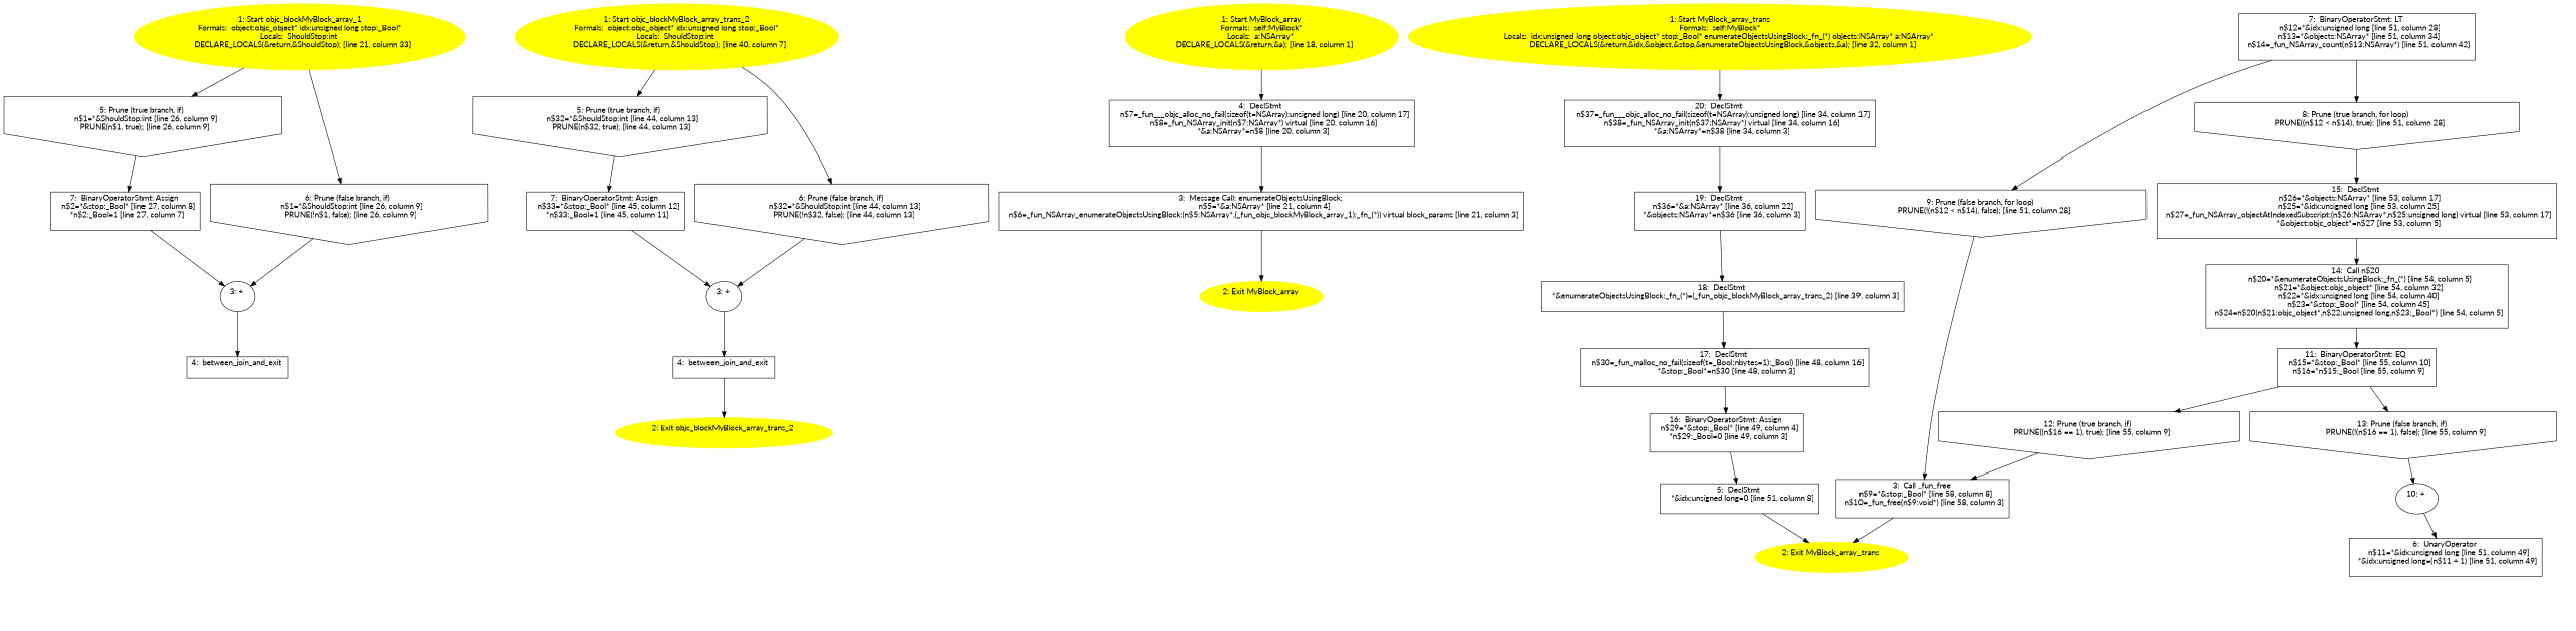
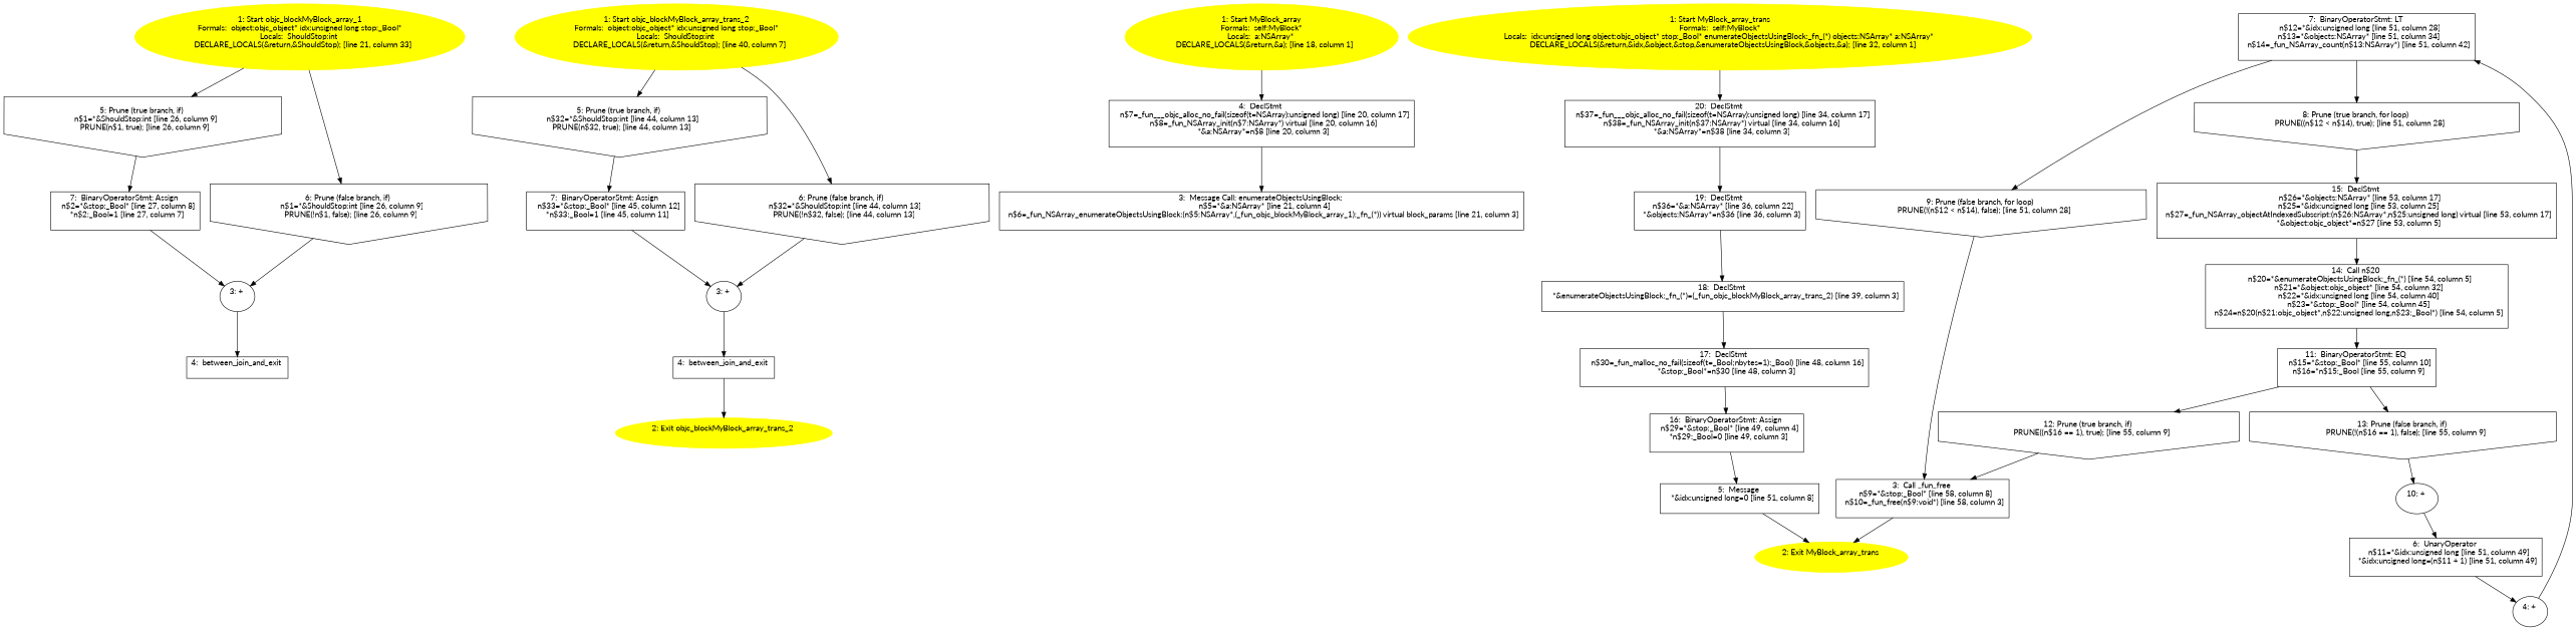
  digraph {
    fontname=Lato
    node [fontname=Lato shape=box]
    edge [fontname=Lato]
    n1 [color=yellow label="1: Start objc_blockMyBlock_array_1\nFormals:  object:objc_object* idx:unsigned long stop:_Bool*\nLocals:  ShouldStop:int \n   DECLARE_LOCALS(&return,&ShouldStop); [line 21, column 33]\n " style=filled shape=""]
    n2 [label="5: Prune (true branch, if) \n   n$1=*&ShouldStop:int [line 26, column 9]\n  PRUNE(n$1, true); [line 26, column 9]\n " shape=invhouse]
    n3 [label="6: Prune (false branch, if) \n   n$1=*&ShouldStop:int [line 26, column 9]\n  PRUNE(!n$1, false); [line 26, column 9]\n " shape=invhouse]
    n4 [label="7:  BinaryOperatorStmt: Assign \n   n$2=*&stop:_Bool* [line 27, column 8]\n  *n$2:_Bool=1 [line 27, column 7]\n "]
    n5 [label="3: + \n  " shape=""]
    n6 [label="4:  between_join_and_exit \n  "]
    n7 [color=yellow label="1: Start objc_blockMyBlock_array_trans_2\nFormals:  object:objc_object* idx:unsigned long stop:_Bool*\nLocals:  ShouldStop:int \n   DECLARE_LOCALS(&return,&ShouldStop); [line 40, column 7]\n " style=filled shape=""]
    n8 [label="5: Prune (true branch, if) \n   n$32=*&ShouldStop:int [line 44, column 13]\n  PRUNE(n$32, true); [line 44, column 13]\n " shape=invhouse]
    n9 [label="6: Prune (false branch, if) \n   n$32=*&ShouldStop:int [line 44, column 13]\n  PRUNE(!n$32, false); [line 44, column 13]\n " shape=invhouse]
    n10 [label="7:  BinaryOperatorStmt: Assign \n   n$33=*&stop:_Bool* [line 45, column 12]\n  *n$33:_Bool=1 [line 45, column 11]\n "]
    n11 [label="3: + \n  " shape=""]
    n12 [label="4:  between_join_and_exit \n  "]
    n13 [color=yellow label="2: Exit objc_blockMyBlock_array_trans_2 \n  " style=filled shape=""]
    n14 [color=yellow label="1: Start MyBlock_array\nFormals:  self:MyBlock*\nLocals:  a:NSArray* \n   DECLARE_LOCALS(&return,&a); [line 18, column 1]\n " style=filled shape=""]
    n15 [label="4:  DeclStmt \n   n$7=_fun___objc_alloc_no_fail(sizeof(t=NSArray):unsigned long) [line 20, column 17]\n  n$8=_fun_NSArray_init(n$7:NSArray*) virtual [line 20, column 16]\n  *&a:NSArray*=n$8 [line 20, column 3]\n "]
    n16 [label="3:  Message Call: enumerateObjectsUsingBlock: \n   n$5=*&a:NSArray* [line 21, column 4]\n  n$6=_fun_NSArray_enumerateObjectsUsingBlock:(n$5:NSArray*,(_fun_objc_blockMyBlock_array_1):_fn_(*)) virtual block_params [line 21, column 3]\n "]
-   n17 [color=yellow label="2: Exit MyBlock_array \n  " style=filled shape=""]
    n18 [color=yellow label="1: Start MyBlock_array_trans\nFormals:  self:MyBlock*\nLocals:  idx:unsigned long object:objc_object* stop:_Bool* enumerateObjectsUsingBlock:_fn_(*) objects:NSArray* a:NSArray* \n   DECLARE_LOCALS(&return,&idx,&object,&stop,&enumerateObjectsUsingBlock,&objects,&a); [line 32, column 1]\n " style=filled shape=""]
    n19 [label="20:  DeclStmt \n   n$37=_fun___objc_alloc_no_fail(sizeof(t=NSArray):unsigned long) [line 34, column 17]\n  n$38=_fun_NSArray_init(n$37:NSArray*) virtual [line 34, column 16]\n  *&a:NSArray*=n$38 [line 34, column 3]\n "]
    n20 [label="19:  DeclStmt \n   n$36=*&a:NSArray* [line 36, column 22]\n  *&objects:NSArray*=n$36 [line 36, column 3]\n "]
    n21 [label="18:  DeclStmt \n   *&enumerateObjectsUsingBlock:_fn_(*)=(_fun_objc_blockMyBlock_array_trans_2) [line 39, column 3]\n "]
    n22 [color=yellow label="2: Exit MyBlock_array_trans \n  " style=filled shape=""]
    n23 [label="3:  Call _fun_free \n   n$9=*&stop:_Bool* [line 58, column 8]\n  n$10=_fun_free(n$9:void*) [line 58, column 3]\n "]
+   n24 [label="4: + \n  " shape=""]
    n25 [label="7:  BinaryOperatorStmt: LT \n   n$12=*&idx:unsigned long [line 51, column 28]\n  n$13=*&objects:NSArray* [line 51, column 34]\n  n$14=_fun_NSArray_count(n$13:NSArray*) [line 51, column 42]\n "]
    n26 [label="8: Prune (true branch, for loop) \n   PRUNE((n$12 < n$14), true); [line 51, column 28]\n " shape=invhouse]
    n27 [label="9: Prune (false branch, for loop) \n   PRUNE(!(n$12 < n$14), false); [line 51, column 28]\n " shape=invhouse]
    n28 [label="15:  DeclStmt \n   n$26=*&objects:NSArray* [line 53, column 17]\n  n$25=*&idx:unsigned long [line 53, column 25]\n  n$27=_fun_NSArray_objectAtIndexedSubscript:(n$26:NSArray*,n$25:unsigned long) virtual [line 53, column 17]\n  *&object:objc_object*=n$27 [line 53, column 5]\n "]
-   n29 [label="5:  DeclStmt \n   *&idx:unsigned long=0 [line 51, column 8]\n "]
+   n29 [label="5:  Message \n   *&idx:unsigned long=0 [line 51, column 8]\n "]
    n30 [label="6:  UnaryOperator \n   n$11=*&idx:unsigned long [line 51, column 49]\n  *&idx:unsigned long=(n$11 + 1) [line 51, column 49]\n "]
    n31 [label="14:  Call n$20 \n   n$20=*&enumerateObjectsUsingBlock:_fn_(*) [line 54, column 5]\n  n$21=*&object:objc_object* [line 54, column 32]\n  n$22=*&idx:unsigned long [line 54, column 40]\n  n$23=*&stop:_Bool* [line 54, column 45]\n  n$24=n$20(n$21:objc_object*,n$22:unsigned long,n$23:_Bool*) [line 54, column 5]\n "]
    n32 [label="11:  BinaryOperatorStmt: EQ \n   n$15=*&stop:_Bool* [line 55, column 10]\n  n$16=*n$15:_Bool [line 55, column 9]\n "]
    n33 [label="10: + \n  " shape=""]
    n34 [label="12: Prune (true branch, if) \n   PRUNE((n$16 == 1), true); [line 55, column 9]\n " shape=invhouse]
    n35 [label="13: Prune (false branch, if) \n   PRUNE(!(n$16 == 1), false); [line 55, column 9]\n " shape=invhouse]
    n36 [label="16:  BinaryOperatorStmt: Assign \n   n$29=*&stop:_Bool* [line 49, column 4]\n  *n$29:_Bool=0 [line 49, column 3]\n "]
    n37 [label="17:  DeclStmt \n   n$30=_fun_malloc_no_fail(sizeof(t=_Bool;nbytes=1):_Bool) [line 48, column 16]\n  *&stop:_Bool*=n$30 [line 48, column 3]\n "]
    n1 -> n2
    n1 -> n3
    n2 -> n4
    n3 -> n5
    n4 -> n5
    n5 -> n6
    n7 -> n8
    n7 -> n9
    n8 -> n10
    n9 -> n11
    n10 -> n11
    n11 -> n12
    n12 -> n13
    n14 -> n15
    n15 -> n16
-   n16 -> n17
    n18 -> n19
    n19 -> n20
    n20 -> n21
    n21 -> n37
    n23 -> n22
+   n24 -> n25
    n25 -> n26
    n25 -> n27
    n26 -> n28
    n27 -> n23
    n28 -> n31
    n29 -> n22
+   n30 -> n24
    n31 -> n32
    n32 -> n34
    n32 -> n35
    n33 -> n30
    n34 -> n23
    n35 -> n33
    n36 -> n29
    n37 -> n36
  }
